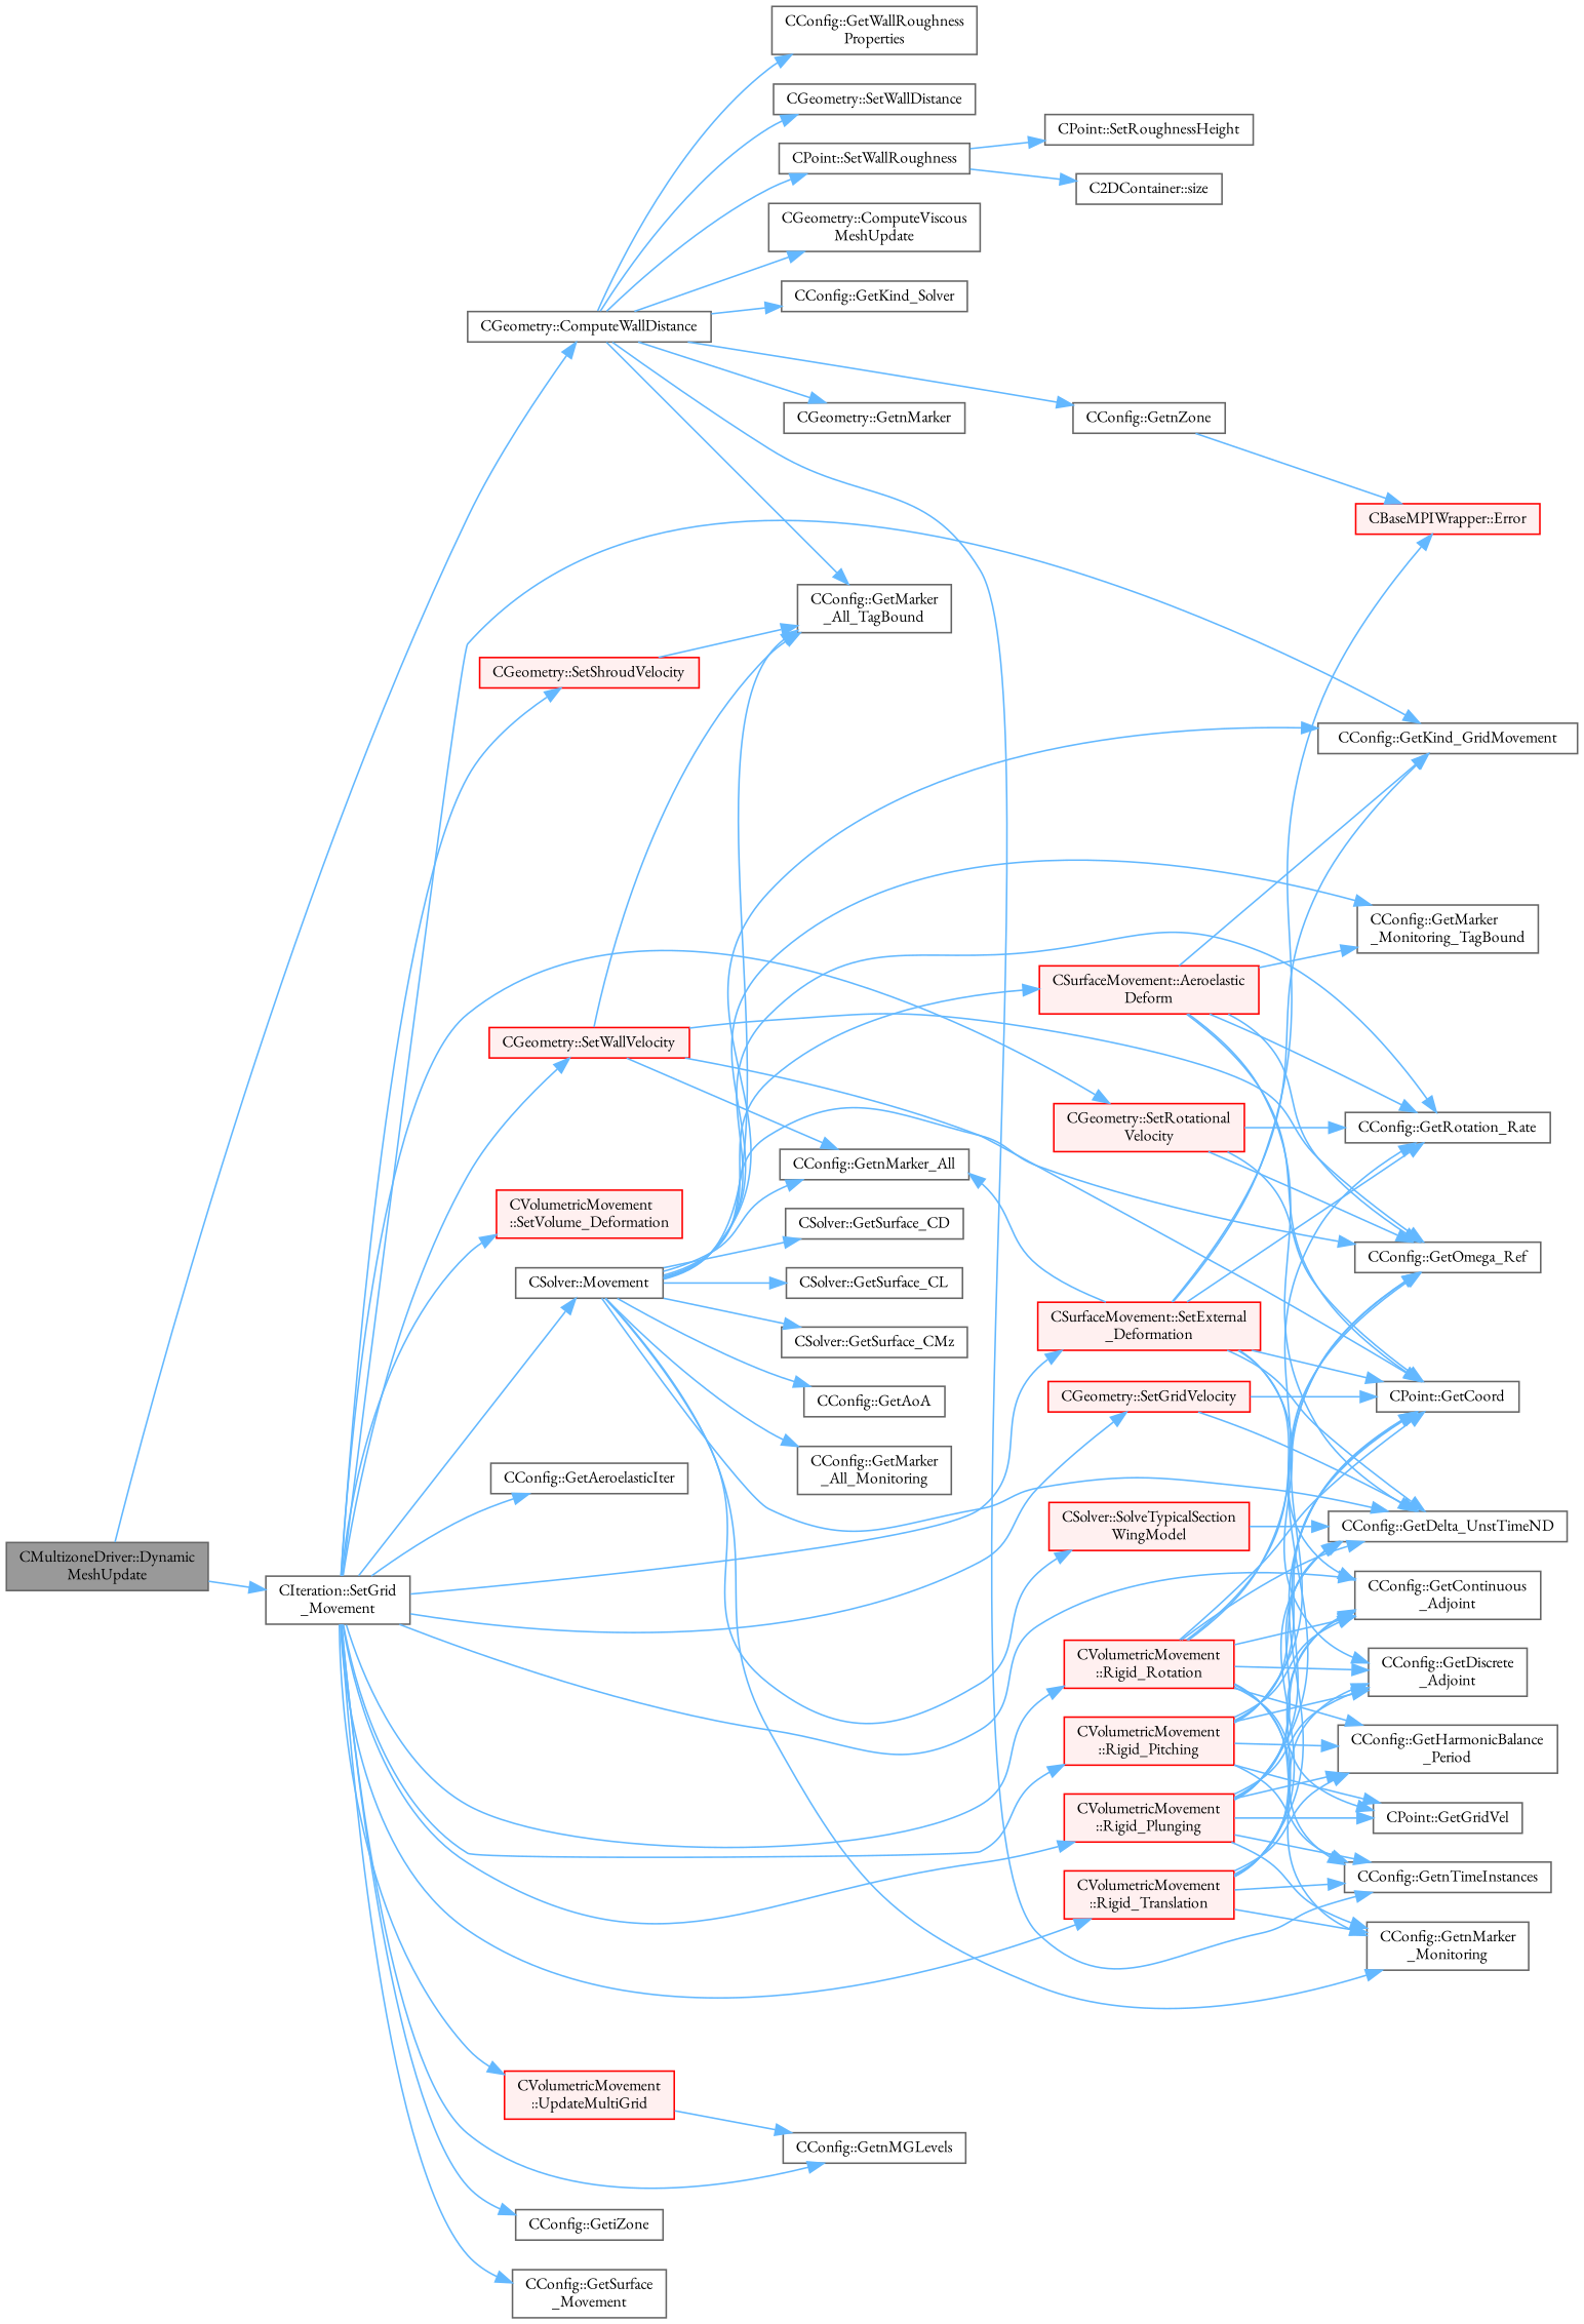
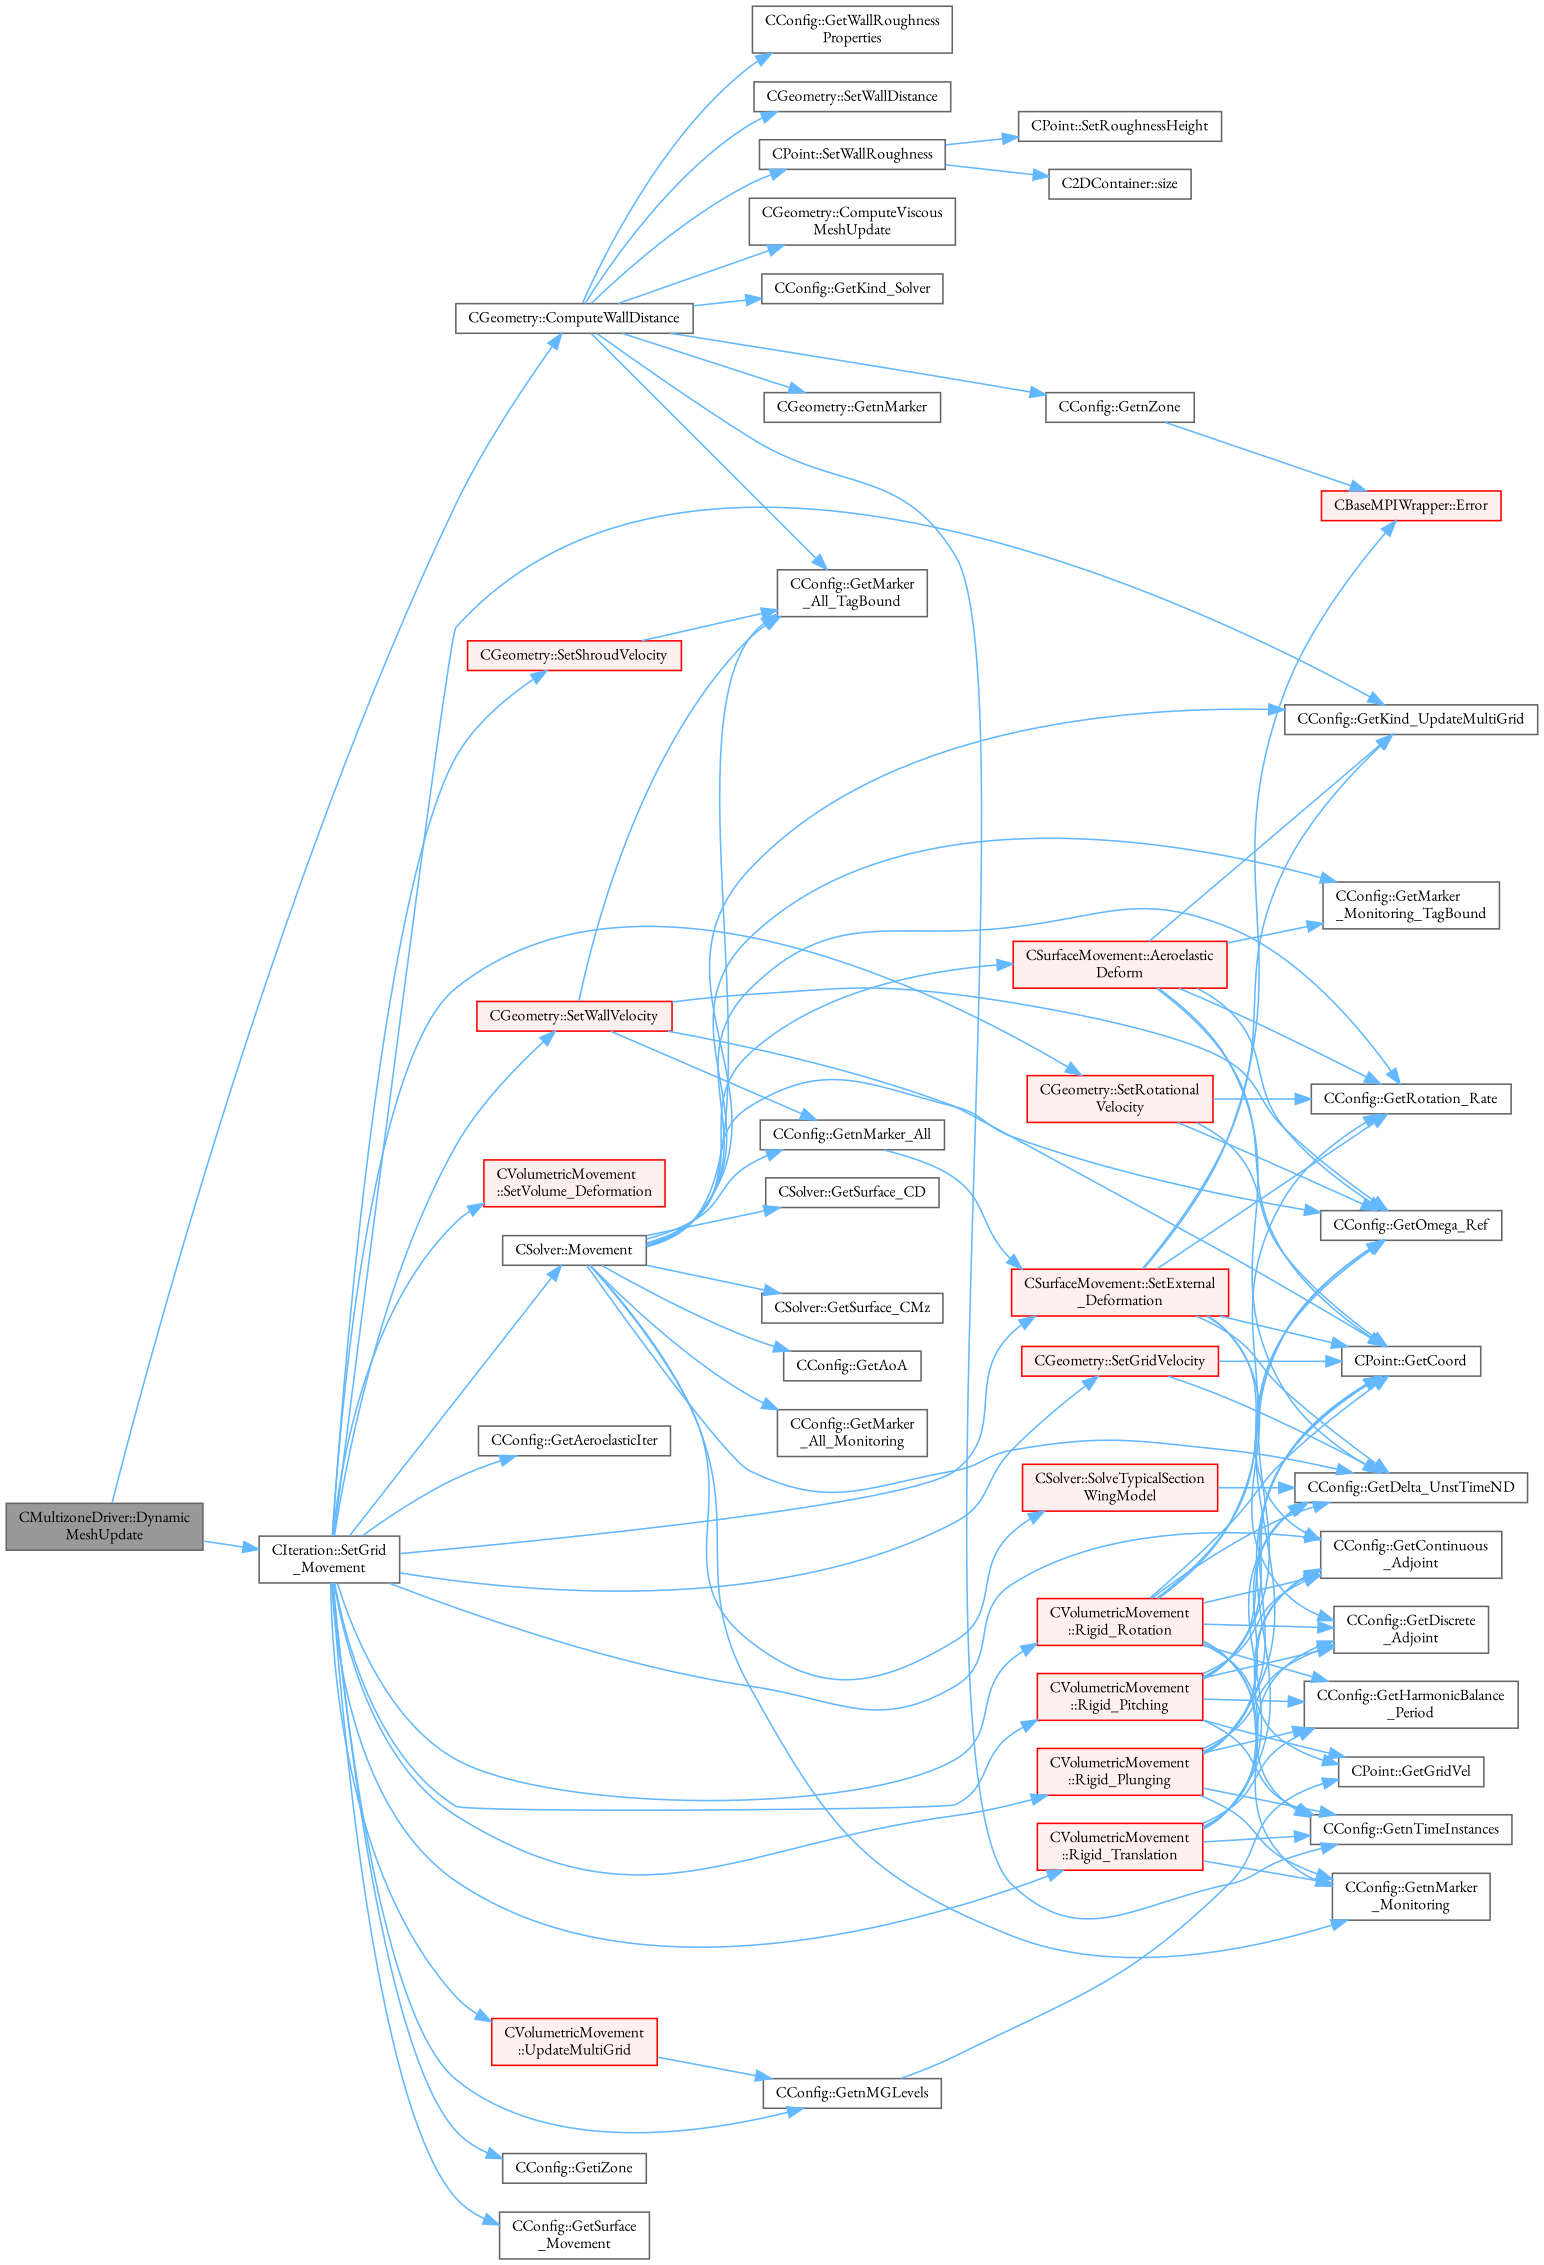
  digraph {
    fontname="EB Garamond"
    rankdir=LR
    node [color=grey40 fillcolor=white fontname="EB Garamond" fontsize=10 shape=box style=filled]
    edge [color=steelblue1 fontname="EB Garamond" fontsize=10 labelfontname=Helvetica labelfontsize=10 style=solid]
    n1 [color=gray40 fillcolor=grey60 fontcolor=black height=0.2 label="CMultizoneDriver::Dynamic\lMeshUpdate" width=0.4]
    n2 [height=0.2 label="CGeometry::ComputeWallDistance" width=0.4]
    n3 [height=0.2 label="CIteration::SetGrid\l_Movement" width=0.4]
    n4 [height=0.2 label="CGeometry::ComputeViscous\lMeshUpdate" width=0.4]
    n5 [height=0.2 label="CConfig::GetKind_Solver" width=0.4]
    n6 [height=0.2 label="CConfig::GetMarker\l_All_TagBound" width=0.4]
    n7 [height=0.2 label="CGeometry::GetnMarker" width=0.4]
    n8 [height=0.2 label="CConfig::GetnTimeInstances" width=0.4]
    n9 [height=0.2 label="CConfig::GetnZone" width=0.4]
    n10 [height=0.2 label="CConfig::GetWallRoughness\lProperties" width=0.4]
    n11 [height=0.2 label="CGeometry::SetWallDistance" width=0.4]
    n12 [height=0.2 label="CPoint::SetWallRoughness" width=0.4]
    n13 [height=0.2 label="CSolver::Movement" width=0.4]
-   n14 [height=0.2 label="CConfig::GetKind_GridMovement" width=0.4]
+   n14 [height=0.2 label="CConfig::GetKind_UpdateMultiGrid" width=0.4]
    n15 [height=0.2 label="CConfig::GetAeroelasticIter" width=0.4]
    n16 [height=0.2 label="CConfig::GetContinuous\l_Adjoint" width=0.4]
    n17 [height=0.2 label="CConfig::GetiZone" width=0.4]
    n18 [height=0.2 label="CConfig::GetnMGLevels" width=0.4]
    n19 [height=0.2 label="CConfig::GetSurface\l_Movement" width=0.4]
    n20 [color=red fillcolor="#FFF0F0" height=0.2 label="CVolumetricMovement\l::Rigid_Pitching" width=0.4]
    n21 [color=red fillcolor="#FFF0F0" height=0.2 label="CVolumetricMovement\l::Rigid_Plunging" width=0.4]
    n22 [color=red fillcolor="#FFF0F0" height=0.2 label="CVolumetricMovement\l::Rigid_Rotation" width=0.4]
    n23 [color=red fillcolor="#FFF0F0" height=0.2 label="CVolumetricMovement\l::Rigid_Translation" width=0.4]
    n24 [color=red fillcolor="#FFF0F0" height=0.2 label="CSurfaceMovement::SetExternal\l_Deformation" width=0.4]
    n25 [color=red fillcolor="#FFF0F0" height=0.2 label="CGeometry::SetGridVelocity" width=0.4]
    n26 [color=red fillcolor="#FFF0F0" height=0.2 label="CGeometry::SetRotational\lVelocity" width=0.4]
    n27 [color=red fillcolor="#FFF0F0" height=0.2 label="CGeometry::SetShroudVelocity" width=0.4]
    n28 [color=red fillcolor="#FFF0F0" height=0.2 label="CVolumetricMovement\l::SetVolume_Deformation" width=0.4]
    n29 [color=red fillcolor="#FFF0F0" height=0.2 label="CGeometry::SetWallVelocity" width=0.4]
    n30 [color=red fillcolor="#FFF0F0" height=0.2 label="CVolumetricMovement\l::UpdateMultiGrid" width=0.4]
    n31 [color=red fillcolor="#FFF0F0" height=0.2 label="CBaseMPIWrapper::Error" width=0.4]
    n32 [height=0.2 label="CPoint::SetRoughnessHeight" width=0.4]
    n33 [height=0.2 label="C2DContainer::size" width=0.4]
    n34 [color=red fillcolor="#FFF0F0" height=0.2 label="CSurfaceMovement::Aeroelastic\lDeform" width=0.4]
    n35 [height=0.2 label="CConfig::GetDelta_UnstTimeND" width=0.4]
    n36 [height=0.2 label="CConfig::GetMarker\l_Monitoring_TagBound" width=0.4]
    n37 [height=0.2 label="CConfig::GetOmega_Ref" width=0.4]
    n38 [height=0.2 label="CConfig::GetRotation_Rate" width=0.4]
    n39 [height=0.2 label="CConfig::GetAoA" width=0.4]
    n40 [height=0.2 label="CConfig::GetMarker\l_All_Monitoring" width=0.4]
    n41 [height=0.2 label="CConfig::GetnMarker_All" width=0.4]
    n42 [height=0.2 label="CConfig::GetnMarker\l_Monitoring" width=0.4]
    n43 [height=0.2 label="CSolver::GetSurface_CD" width=0.4]
-   n44 [height=0.2 label="CSolver::GetSurface_CL" width=0.4]
    n45 [height=0.2 label="CSolver::GetSurface_CMz" width=0.4]
    n46 [color=red fillcolor="#FFF0F0" height=0.2 label="CSolver::SolveTypicalSection\lWingModel" width=0.4]
    n47 [height=0.2 label="CPoint::GetCoord" width=0.4]
    n48 [height=0.2 label="CConfig::GetDiscrete\l_Adjoint" width=0.4]
    n49 [height=0.2 label="CPoint::GetGridVel" width=0.4]
    n50 [height=0.2 label="CConfig::GetHarmonicBalance\l_Period" width=0.4]
    n1 -> n2
    n1 -> n3
    n2 -> n4
    n2 -> n5
    n2 -> n6
    n2 -> n7
    n2 -> n8
    n2 -> n9
    n2 -> n10
    n2 -> n11
    n2 -> n12
    n3 -> n13
    n3 -> n14
    n3 -> n15
    n3 -> n16
    n3 -> n17
    n3 -> n18
    n3 -> n19
    n3 -> n20
    n3 -> n21
    n3 -> n22
    n3 -> n23
    n3 -> n24
    n3 -> n25
    n3 -> n26
    n3 -> n27
    n3 -> n28
    n3 -> n29
    n3 -> n30
    n9 -> n31
    n12 -> n32
    n12 -> n33
    n13 -> n6
    n13 -> n14
    n13 -> n34
    n13 -> n35
    n13 -> n36
    n13 -> n37
    n13 -> n38
    n13 -> n39
    n13 -> n40
    n13 -> n41
    n13 -> n42
    n13 -> n43
-   n13 -> n44
    n13 -> n45
    n13 -> n46
    n20 -> n8
    n20 -> n16
    n20 -> n35
    n20 -> n37
    n20 -> n47
    n20 -> n48
    n20 -> n49
    n20 -> n50
    n21 -> n8
    n21 -> n16
    n21 -> n35
    n21 -> n37
    n21 -> n42
    n21 -> n47
    n21 -> n48
-   n21 -> n49
+   n18 -> n49
    n21 -> n50
    n22 -> n8
    n22 -> n16
    n22 -> n35
    n22 -> n37
    n22 -> n38
    n22 -> n42
    n22 -> n47
    n22 -> n48
    n22 -> n49
    n22 -> n50
    n23 -> n8
    n23 -> n16
    n23 -> n35
    n23 -> n42
    n23 -> n47
    n23 -> n48
    n23 -> n50
    n24 -> n14
    n24 -> n16
    n24 -> n31
    n24 -> n35
    n24 -> n38
-   n24 -> n41
+   n41 -> n24
    n24 -> n47
    n24 -> n48
    n25 -> n35
    n25 -> n47
    n26 -> n37
    n26 -> n38
    n26 -> n47
    n27 -> n6
    n29 -> n6
    n29 -> n37
    n29 -> n41
    n29 -> n47
    n30 -> n18
    n34 -> n14
    n34 -> n35
    n34 -> n36
    n34 -> n37
    n34 -> n38
    n34 -> n47
    n46 -> n35
  }
